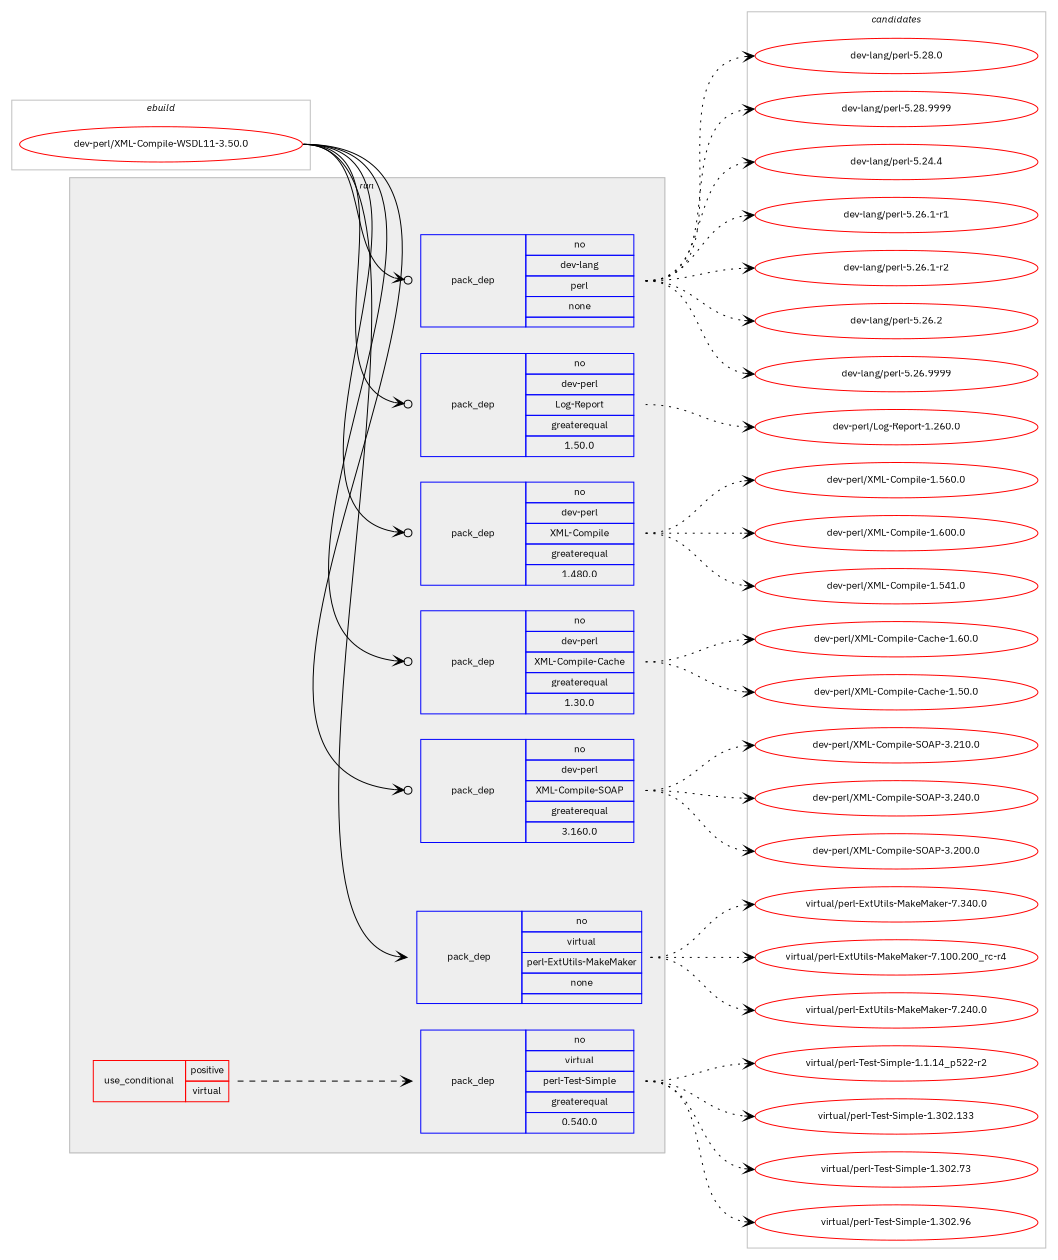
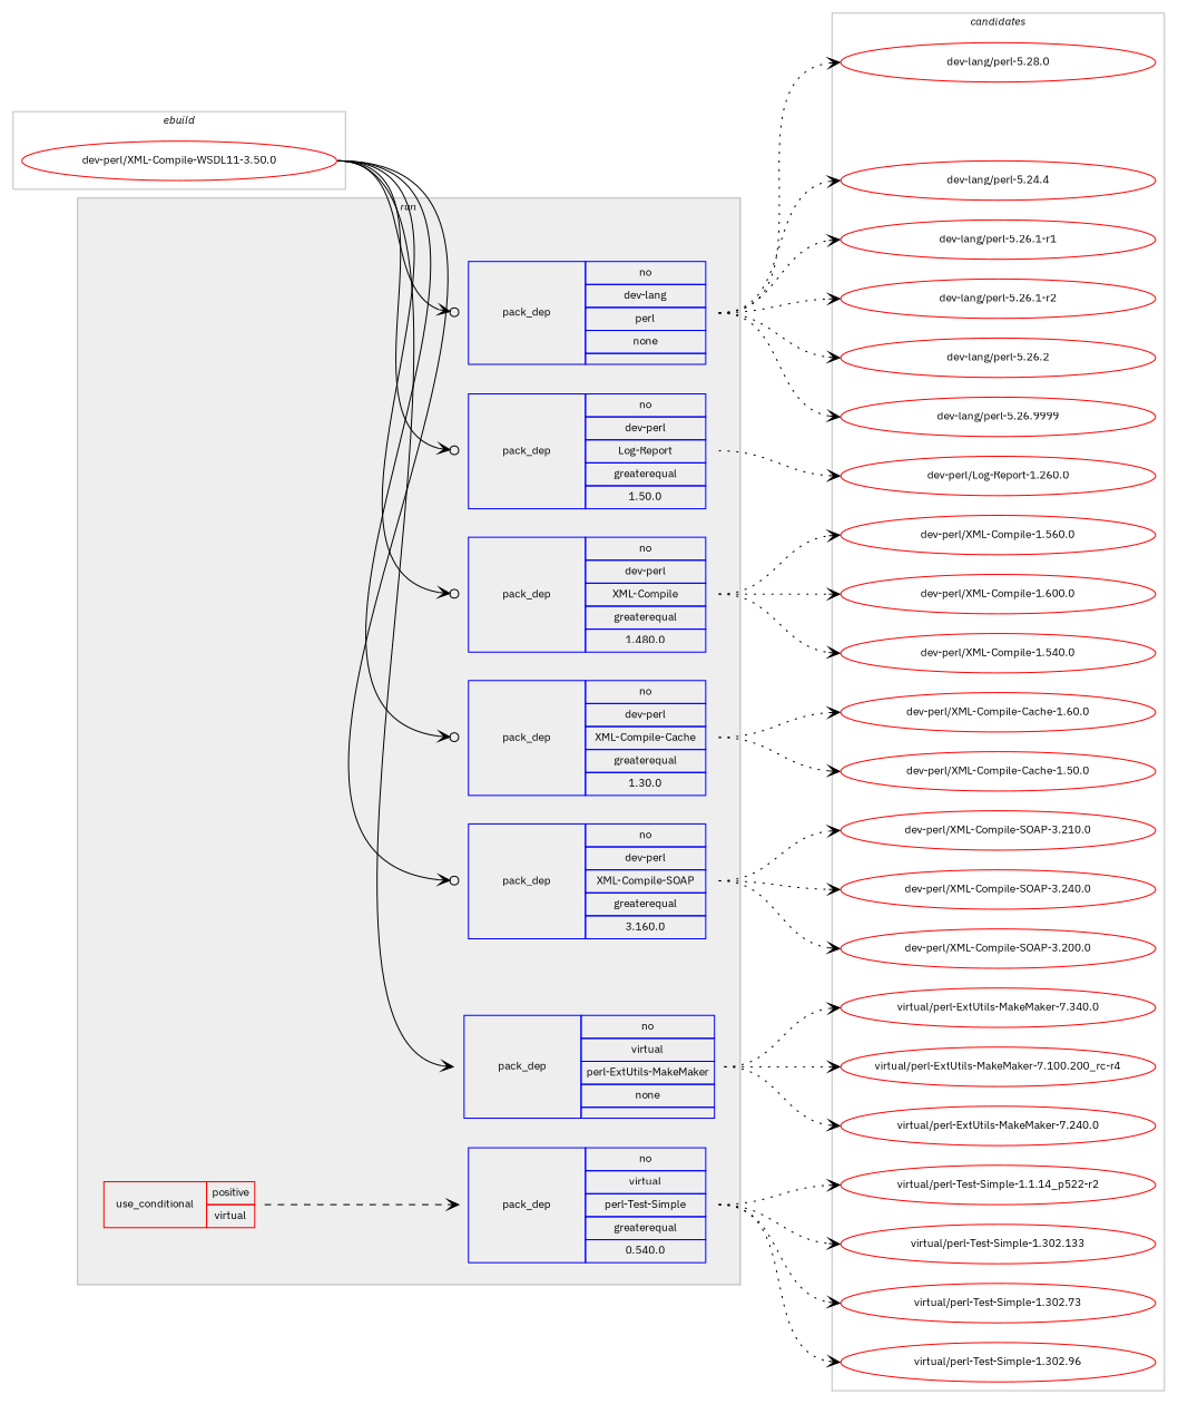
  digraph {
    compound=true
    concentrate=true
    fontname="IBM Plex Sans"
    fontsize=10
    newrank=true
    rankdir=LR
    ranksep=1.5
    node [color=red fontname="IBM Plex Sans" fontsize=10]
    edge [arrowhead=vee fontname="IBM Plex Sans" headport=w style=dotted tailport=e weight=100]
    n1 [label="dev-perl/XML-Compile-WSDL11-3.50.0" width=4]
    n2 [color=blue label=<<TABLE BORDER="0" CELLBORDER="1" CELLSPACING="0" CELLPADDING="4" WIDTH="220"><TR><TD ROWSPAN="6" CELLPADDING="30">pack_dep</TD></TR><TR><TD WIDTH="110">no</TD></TR><TR><TD>virtual</TD></TR><TR><TD>perl-Test-Simple</TD></TR><TR><TD>greaterequal</TD></TR><TR><TD>0.540.0</TD></TR></TABLE>> shape=none]
    n3 [label=<<TABLE BORDER="0" CELLBORDER="1" CELLSPACING="0" CELLPADDING="4"><TR><TD ROWSPAN="3" CELLPADDING="10">use_conditional</TD></TR><TR><TD>positive</TD></TR><TR><TD>virtual</TD></TR></TABLE>> shape=none]
    n4 [color=blue label=<<TABLE BORDER="0" CELLBORDER="1" CELLSPACING="0" CELLPADDING="4" WIDTH="220"><TR><TD ROWSPAN="6" CELLPADDING="30">pack_dep</TD></TR><TR><TD WIDTH="110">no</TD></TR><TR><TD>virtual</TD></TR><TR><TD>perl-ExtUtils-MakeMaker</TD></TR><TR><TD>none</TD></TR><TR><TD></TD></TR></TABLE>> shape=none]
    n5 [color=blue label=<<TABLE BORDER="0" CELLBORDER="1" CELLSPACING="0" CELLPADDING="4" WIDTH="220"><TR><TD ROWSPAN="6" CELLPADDING="30">pack_dep</TD></TR><TR><TD WIDTH="110">no</TD></TR><TR><TD>dev-lang</TD></TR><TR><TD>perl</TD></TR><TR><TD>none</TD></TR><TR><TD></TD></TR></TABLE>> shape=none]
    n6 [color=blue label=<<TABLE BORDER="0" CELLBORDER="1" CELLSPACING="0" CELLPADDING="4" WIDTH="220"><TR><TD ROWSPAN="6" CELLPADDING="30">pack_dep</TD></TR><TR><TD WIDTH="110">no</TD></TR><TR><TD>dev-perl</TD></TR><TR><TD>Log-Report</TD></TR><TR><TD>greaterequal</TD></TR><TR><TD>1.50.0</TD></TR></TABLE>> shape=none]
    n7 [color=blue label=<<TABLE BORDER="0" CELLBORDER="1" CELLSPACING="0" CELLPADDING="4" WIDTH="220"><TR><TD ROWSPAN="6" CELLPADDING="30">pack_dep</TD></TR><TR><TD WIDTH="110">no</TD></TR><TR><TD>dev-perl</TD></TR><TR><TD>XML-Compile</TD></TR><TR><TD>greaterequal</TD></TR><TR><TD>1.480.0</TD></TR></TABLE>> shape=none]
    n8 [color=blue label=<<TABLE BORDER="0" CELLBORDER="1" CELLSPACING="0" CELLPADDING="4" WIDTH="220"><TR><TD ROWSPAN="6" CELLPADDING="30">pack_dep</TD></TR><TR><TD WIDTH="110">no</TD></TR><TR><TD>dev-perl</TD></TR><TR><TD>XML-Compile-Cache</TD></TR><TR><TD>greaterequal</TD></TR><TR><TD>1.30.0</TD></TR></TABLE>> shape=none]
    n9 [color=blue label=<<TABLE BORDER="0" CELLBORDER="1" CELLSPACING="0" CELLPADDING="4" WIDTH="220"><TR><TD ROWSPAN="6" CELLPADDING="30">pack_dep</TD></TR><TR><TD WIDTH="110">no</TD></TR><TR><TD>dev-perl</TD></TR><TR><TD>XML-Compile-SOAP</TD></TR><TR><TD>greaterequal</TD></TR><TR><TD>3.160.0</TD></TR></TABLE>> shape=none]
    n10 [label="virtual/perl-Test-Simple-1.1.14_p522-r2" width=4]
    n11 [label="virtual/perl-Test-Simple-1.302.133" width=4]
    n12 [label="virtual/perl-Test-Simple-1.302.73" width=4]
    n13 [label="virtual/perl-Test-Simple-1.302.96" width=4]
    n14 [label="virtual/perl-ExtUtils-MakeMaker-7.100.200_rc-r4" width=4]
    n15 [label="virtual/perl-ExtUtils-MakeMaker-7.240.0" width=4]
    n16 [label="virtual/perl-ExtUtils-MakeMaker-7.340.0" width=4]
    n17 [label="dev-lang/perl-5.24.4" width=4]
    n18 [label="dev-lang/perl-5.26.1-r1" width=4]
    n19 [label="dev-lang/perl-5.26.1-r2" width=4]
    n20 [label="dev-lang/perl-5.26.2" width=4]
    n21 [label="dev-lang/perl-5.26.9999" width=4]
    n22 [label="dev-lang/perl-5.28.0" width=4]
-   n23 [label="dev-lang/perl-5.28.9999" width=4]
    n24 [label="dev-perl/Log-Report-1.260.0" width=4]
-   n25 [label="dev-perl/XML-Compile-1.541.0" width=4]
+   n25 [label="dev-perl/XML-Compile-1.540.0" width=4]
    n26 [label="dev-perl/XML-Compile-1.560.0" width=4]
    n27 [label="dev-perl/XML-Compile-1.600.0" width=4]
    n28 [label="dev-perl/XML-Compile-Cache-1.50.0" width=4]
    n29 [label="dev-perl/XML-Compile-Cache-1.60.0" width=4]
    n30 [label="dev-perl/XML-Compile-SOAP-3.200.0" width=4]
    n31 [label="dev-perl/XML-Compile-SOAP-3.210.0" width=4]
    n32 [label="dev-perl/XML-Compile-SOAP-3.240.0" width=4]
    subgraph cluster_1 {
      color=gray
      label=<<i>ebuild</i>>
      rank=same
      n1
    }
    subgraph cluster_2 {
      color=gray
      label=<<i>dependencies</i>>
      subgraph cluster_3 {
        color=gray
        fillcolor="#eeeeee"
        label=<<i>compile</i>>
        style=filled
        subgraph sub_4 {
          color=gray
          fillcolor="#eeeeee"
          label=<<i>compile</i>>
          style=filled
          n3
          subgraph sub_5 {
            color=gray
            fillcolor="#eeeeee"
            label=<<i>compile</i>>
            style=filled
            n2
          }
        }
        subgraph sub_6 {
          color=gray
          fillcolor="#eeeeee"
          label=<<i>compile</i>>
          style=filled
          n4
        }
      }
      subgraph cluster_7 {
        color=gray
        fillcolor="#eeeeee"
        label=<<i>compile and run</i>>
        style=filled
        subgraph sub_8 {
          color=gray
          fillcolor="#eeeeee"
          label=<<i>compile and run</i>>
          style=filled
          n5
        }
        subgraph sub_9 {
          color=gray
          fillcolor="#eeeeee"
          label=<<i>compile and run</i>>
          style=filled
          n6
        }
        subgraph sub_10 {
          color=gray
          fillcolor="#eeeeee"
          label=<<i>compile and run</i>>
          style=filled
          n7
        }
        subgraph sub_11 {
          color=gray
          fillcolor="#eeeeee"
          label=<<i>compile and run</i>>
          style=filled
          n8
        }
        subgraph sub_12 {
          color=gray
          fillcolor="#eeeeee"
          label=<<i>compile and run</i>>
          style=filled
          n9
        }
      }
      subgraph cluster_13 {
        color=gray
        fillcolor="#eeeeee"
        label=<<i>run</i>>
        style=filled
      }
    }
    subgraph cluster_14 {
      color=gray
      label=<<i>candidates</i>>
      rank=same
      subgraph sub_15 {
        color=black
        label=<<i>candidates</i>>
        nodesep=1
        rank=same
        n10
        n11
        n12
        n13
      }
      subgraph sub_16 {
        color=black
        label=<<i>candidates</i>>
        nodesep=1
        rank=same
        n14
        n15
        n16
      }
      subgraph sub_17 {
        color=black
        label=<<i>candidates</i>>
        nodesep=1
        rank=same
        n17
        n18
        n19
        n20
        n21
        n22
-       n23
      }
      subgraph sub_18 {
        color=black
        label=<<i>candidates</i>>
        nodesep=1
        rank=same
        n24
      }
      subgraph sub_19 {
        color=black
        label=<<i>candidates</i>>
        nodesep=1
        rank=same
        n25
        n26
        n27
      }
      subgraph sub_20 {
        color=black
        label=<<i>candidates</i>>
        nodesep=1
        rank=same
        n28
        n29
      }
      subgraph sub_21 {
        color=black
        label=<<i>candidates</i>>
        nodesep=1
        rank=same
        n30
        n31
        n32
      }
    }
    n1 -> n4 [style=solid weight=20]
    n1 -> n5 [arrowhead=odotvee style=solid weight=20]
    n1 -> n6 [arrowhead=odotvee style=solid weight=20]
    n1 -> n7 [arrowhead=odotvee style=solid weight=20]
    n1 -> n8 [arrowhead=odotvee style=solid weight=20]
    n1 -> n9 [arrowhead=odotvee style=solid weight=20]
    n2 -> n10
    n2 -> n11
    n2 -> n12
    n2 -> n13
    n3 -> n2 [style=dashed weight=20]
    n4 -> n14
    n4 -> n15
    n4 -> n16
    n5 -> n17
    n5 -> n18
    n5 -> n19
    n5 -> n20
    n5 -> n21
    n5 -> n22
-   n5 -> n23
    n6 -> n24
    n7 -> n25
    n7 -> n26
    n7 -> n27
    n8 -> n28
    n8 -> n29
    n9 -> n30
    n9 -> n31
    n9 -> n32
  }
